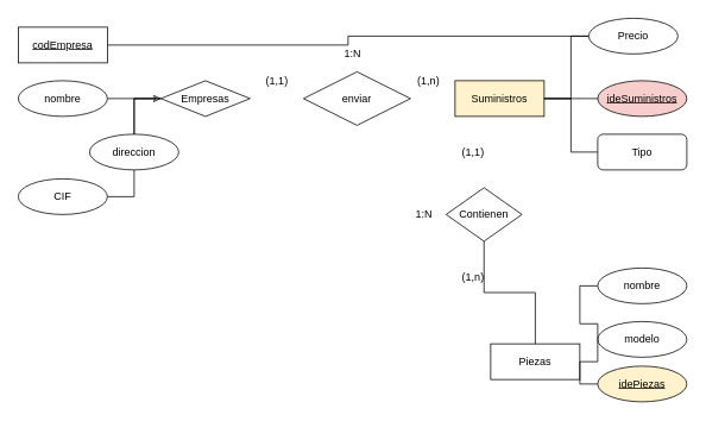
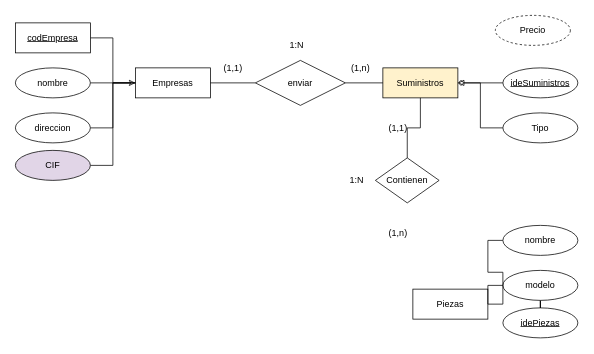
  <mxCell id="0" />
  <mxCell id="1" parent="0" />
- <mxCell id="2" value="Empresas" style="rhombus;whiteSpace=wrap;html=1;align=center;" vertex="1" parent="1"><mxGeometry x="180" y="90" width="100" height="40" as="geometry" /></mxCell>
+ <mxCell id="2" value="Empresas" style="whiteSpace=wrap;html=1;align=center;" vertex="1" parent="1"><mxGeometry x="180" y="90" width="100" height="40" as="geometry" /></mxCell>
  <mxCell id="3" value="Suministros" style="whiteSpace=wrap;html=1;align=center;fillColor=#fff2cc;" vertex="1" parent="1"><mxGeometry x="510" y="90" width="100" height="40" as="geometry" /></mxCell>
+ <mxCell id="4" style="edgeStyle=orthogonalEdgeStyle;rounded=0;orthogonalLoop=1;jettySize=auto;html=1;entryX=1;entryY=0.5;entryDx=0;entryDy=0;endArrow=none;endFill=0;" edge="1" parent="1" source="6" target="2"><mxGeometry relative="1" as="geometry" /></mxCell>
+ <mxCell id="5" style="edgeStyle=orthogonalEdgeStyle;rounded=0;orthogonalLoop=1;jettySize=auto;html=1;exitX=1;exitY=0.5;exitDx=0;exitDy=0;endArrow=none;endFill=0;" edge="1" parent="1" source="6" target="3"><mxGeometry relative="1" as="geometry" /></mxCell>
  <mxCell id="6" value="enviar" style="shape=rhombus;perimeter=rhombusPerimeter;whiteSpace=wrap;html=1;align=center;" vertex="1" parent="1"><mxGeometry x="340" y="80" width="120" height="60" as="geometry" /></mxCell>
  <mxCell id="7" value="(1,n)" style="text;html=1;align=center;verticalAlign=middle;resizable=0;points=[];autosize=1;" vertex="1" parent="1"><mxGeometry x="460" y="80" width="40" height="20" as="geometry" /></mxCell>
  <mxCell id="8" value="(1,1)" style="text;html=1;align=center;verticalAlign=middle;resizable=0;points=[];autosize=1;" vertex="1" parent="1"><mxGeometry x="290" y="80" width="40" height="20" as="geometry" /></mxCell>
  <mxCell id="9" value="1:N" style="text;html=1;align=center;verticalAlign=middle;resizable=0;points=[];autosize=1;" vertex="1" parent="1"><mxGeometry x="380" y="50" width="30" height="20" as="geometry" /></mxCell>
  <mxCell id="10" style="edgeStyle=orthogonalEdgeStyle;rounded=0;orthogonalLoop=1;jettySize=auto;html=1;endArrow=none;endFill=0;" edge="1" parent="1" source="11" target="2"><mxGeometry relative="1" as="geometry" /></mxCell>
  <mxCell id="11" value="nombre" style="ellipse;whiteSpace=wrap;html=1;align=center;" vertex="1" parent="1"><mxGeometry x="20" y="90" width="100" height="40" as="geometry" /></mxCell>
- <mxCell id="12" style="edgeStyle=orthogonalEdgeStyle;rounded=0;orthogonalLoop=1;jettySize=auto;html=1;exitX=1;exitY=0.5;exitDx=0;exitDy=0;endArrow=none;endFill=0;" edge="1" parent="1" source="13" target="21"><mxGeometry relative="1" as="geometry" /></mxCell>
+ <mxCell id="12" style="edgeStyle=orthogonalEdgeStyle;rounded=0;orthogonalLoop=1;jettySize=auto;html=1;exitX=1;exitY=0.5;exitDx=0;exitDy=0;entryX=0;entryY=0.5;entryDx=0;entryDy=0;endArrow=none;endFill=0;" edge="1" parent="1" source="13" target="2"><mxGeometry relative="1" as="geometry" /></mxCell>
  <mxCell id="13" value="&lt;u&gt;codEmpresa&lt;/u&gt;" style="whiteSpace=wrap;html=1;align=center;rounded=0;" vertex="1" parent="1"><mxGeometry x="20" y="30" width="100" height="40" as="geometry" /></mxCell>
  <mxCell id="14" style="edgeStyle=orthogonalEdgeStyle;rounded=0;orthogonalLoop=1;jettySize=auto;html=1;entryX=0;entryY=0.5;entryDx=0;entryDy=0;endArrow=classic;endFill=0;" edge="1" parent="1" source="15" target="2"><mxGeometry relative="1" as="geometry" /></mxCell>
- <mxCell id="15" value="CIF" style="ellipse;whiteSpace=wrap;html=1;align=center;" vertex="1" parent="1"><mxGeometry x="20" y="200" width="100" height="40" as="geometry" /></mxCell>
+ <mxCell id="15" value="CIF" style="ellipse;whiteSpace=wrap;html=1;align=center;fillColor=#e1d5e7;" vertex="1" parent="1"><mxGeometry x="20" y="200" width="100" height="40" as="geometry" /></mxCell>
  <mxCell id="16" style="edgeStyle=orthogonalEdgeStyle;rounded=0;orthogonalLoop=1;jettySize=auto;html=1;entryX=0;entryY=0.5;entryDx=0;entryDy=0;endArrow=none;endFill=0;" edge="1" parent="1" source="17" target="2"><mxGeometry relative="1" as="geometry" /></mxCell>
- <mxCell id="17" value="direccion" style="ellipse;whiteSpace=wrap;html=1;align=center;" vertex="1" parent="1"><mxGeometry x="100" y="150" width="100" height="40" as="geometry" /></mxCell>
- <mxCell id="18" style="edgeStyle=orthogonalEdgeStyle;rounded=0;orthogonalLoop=1;jettySize=auto;html=1;entryX=1;entryY=0.5;entryDx=0;entryDy=0;endArrow=none;endFill=0;" edge="1" parent="1" source="19" target="3"><mxGeometry relative="1" as="geometry" /></mxCell>
- <mxCell id="19" value="Tipo" style="whiteSpace=wrap;html=1;align=center;rounded=1;" vertex="1" parent="1"><mxGeometry x="670" y="150" width="100" height="40" as="geometry" /></mxCell>
- <mxCell id="20" style="edgeStyle=orthogonalEdgeStyle;rounded=0;orthogonalLoop=1;jettySize=auto;html=1;entryX=1;entryY=0.5;entryDx=0;entryDy=0;endArrow=none;endFill=0;" edge="1" parent="1" source="21" target="3"><mxGeometry relative="1" as="geometry"><Array as="points"><mxPoint x="640" y="40" /><mxPoint x="640" y="110" /></Array></mxGeometry></mxCell>
- <mxCell id="21" value="Precio" style="ellipse;whiteSpace=wrap;html=1;align=center;" vertex="1" parent="1"><mxGeometry x="660" y="20" width="100" height="40" as="geometry" /></mxCell>
- <mxCell id="22" style="edgeStyle=orthogonalEdgeStyle;rounded=0;orthogonalLoop=1;jettySize=auto;html=1;endArrow=none;endFill=0;" edge="1" parent="1" source="23" target="3"><mxGeometry relative="1" as="geometry" /></mxCell>
- <mxCell id="23" value="&lt;u&gt;ideSuministros&lt;/u&gt;" style="ellipse;whiteSpace=wrap;html=1;align=center;fillColor=#f8cecc;" vertex="1" parent="1"><mxGeometry x="670" y="90" width="100" height="40" as="geometry" /></mxCell>
+ <mxCell id="17" value="direccion" style="ellipse;whiteSpace=wrap;html=1;align=center;" vertex="1" parent="1"><mxGeometry x="20" y="150" width="100" height="40" as="geometry" /></mxCell>
+ <mxCell id="18" style="edgeStyle=orthogonalEdgeStyle;rounded=0;orthogonalLoop=1;jettySize=auto;html=1;entryX=1;entryY=0.5;entryDx=0;entryDy=0;endArrow=diamond;endFill=0;" edge="1" parent="1" source="19" target="3"><mxGeometry relative="1" as="geometry" /></mxCell>
+ <mxCell id="19" value="Tipo" style="ellipse;whiteSpace=wrap;html=1;align=center;" vertex="1" parent="1"><mxGeometry x="670" y="150" width="100" height="40" as="geometry" /></mxCell>
+ <mxCell id="21" value="Precio" style="ellipse;whiteSpace=wrap;html=1;align=center;dashed=1;" vertex="1" parent="1"><mxGeometry x="660" y="20" width="100" height="40" as="geometry" /></mxCell>
+ <mxCell id="22" style="edgeStyle=orthogonalEdgeStyle;rounded=0;orthogonalLoop=1;jettySize=auto;html=1;endArrow=block;endFill=0;" edge="1" parent="1" source="23" target="3"><mxGeometry relative="1" as="geometry" /></mxCell>
+ <mxCell id="23" value="&lt;u&gt;ideSuministros&lt;/u&gt;" style="ellipse;whiteSpace=wrap;html=1;align=center;" vertex="1" parent="1"><mxGeometry x="670" y="90" width="100" height="40" as="geometry" /></mxCell>
+ <mxCell id="24" style="edgeStyle=orthogonalEdgeStyle;rounded=0;orthogonalLoop=1;jettySize=auto;html=1;exitX=0.5;exitY=0;exitDx=0;exitDy=0;entryX=0.5;entryY=1;entryDx=0;entryDy=0;endArrow=none;endFill=0;" edge="1" parent="1" source="25" target="3"><mxGeometry relative="1" as="geometry" /></mxCell>
  <mxCell id="25" value="Contienen" style="shape=rhombus;perimeter=rhombusPerimeter;whiteSpace=wrap;html=1;align=center;" vertex="1" parent="1"><mxGeometry x="500" y="210" width="85" height="60" as="geometry" /></mxCell>
- <mxCell id="26" style="edgeStyle=orthogonalEdgeStyle;rounded=0;orthogonalLoop=1;jettySize=auto;html=1;entryX=0.5;entryY=1;entryDx=0;entryDy=0;endArrow=none;endFill=0;" edge="1" parent="1" source="27" target="25"><mxGeometry relative="1" as="geometry" /></mxCell>
  <mxCell id="27" value="Piezas" style="whiteSpace=wrap;html=1;align=center;" vertex="1" parent="1"><mxGeometry x="550" y="385" width="100" height="40" as="geometry" /></mxCell>
- <mxCell id="28" style="edgeStyle=orthogonalEdgeStyle;rounded=0;orthogonalLoop=1;jettySize=auto;html=1;entryX=1;entryY=0.5;entryDx=0;entryDy=0;endArrow=none;endFill=0;" edge="1" parent="1" source="29" target="27"><mxGeometry relative="1" as="geometry" /></mxCell>
- <mxCell id="29" value="&lt;u&gt;idePiezas&lt;/u&gt;" style="ellipse;whiteSpace=wrap;html=1;align=center;fillColor=#fff2cc;" vertex="1" parent="1"><mxGeometry x="670" y="410" width="100" height="40" as="geometry" /></mxCell>
+ <mxCell id="28" style="edgeStyle=orthogonalEdgeStyle;rounded=0;orthogonalLoop=1;jettySize=auto;html=1;endArrow=none;endFill=0;" edge="1" parent="1" source="29" target="31"><mxGeometry relative="1" as="geometry" /></mxCell>
+ <mxCell id="29" value="&lt;u&gt;idePiezas&lt;/u&gt;" style="ellipse;whiteSpace=wrap;html=1;align=center;" vertex="1" parent="1"><mxGeometry x="670" y="410" width="100" height="40" as="geometry" /></mxCell>
+ <mxCell id="30" style="edgeStyle=orthogonalEdgeStyle;rounded=0;orthogonalLoop=1;jettySize=auto;html=1;endArrow=none;endFill=0;" edge="1" parent="1" source="31" target="27"><mxGeometry relative="1" as="geometry" /></mxCell>
  <mxCell id="31" value="modelo" style="ellipse;whiteSpace=wrap;html=1;align=center;" vertex="1" parent="1"><mxGeometry x="670" y="360" width="100" height="40" as="geometry" /></mxCell>
  <mxCell id="32" style="edgeStyle=orthogonalEdgeStyle;rounded=0;orthogonalLoop=1;jettySize=auto;html=1;entryX=1;entryY=0.5;entryDx=0;entryDy=0;endArrow=none;endFill=0;" edge="1" parent="1" source="33" target="27"><mxGeometry relative="1" as="geometry" /></mxCell>
  <mxCell id="33" value="nombre" style="ellipse;whiteSpace=wrap;html=1;align=center;" vertex="1" parent="1"><mxGeometry x="670" y="300" width="100" height="40" as="geometry" /></mxCell>
  <mxCell id="34" value="(1,n)" style="text;html=1;align=center;verticalAlign=middle;resizable=0;points=[];autosize=1;" vertex="1" parent="1"><mxGeometry x="510" y="300" width="40" height="20" as="geometry" /></mxCell>
  <mxCell id="35" value="(1,1)" style="text;html=1;align=center;verticalAlign=middle;resizable=0;points=[];autosize=1;" vertex="1" parent="1"><mxGeometry x="510" y="160" width="40" height="20" as="geometry" /></mxCell>
  <mxCell id="36" value="1:N" style="text;html=1;align=center;verticalAlign=middle;resizable=0;points=[];autosize=1;" vertex="1" parent="1"><mxGeometry x="460" y="230" width="30" height="20" as="geometry" /></mxCell>
